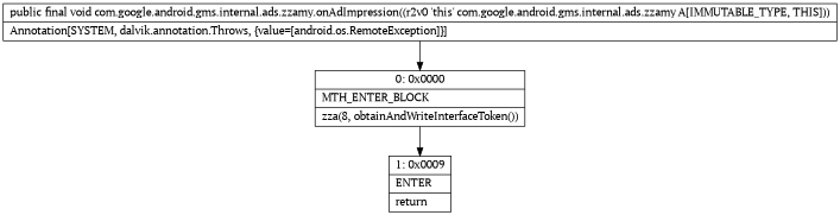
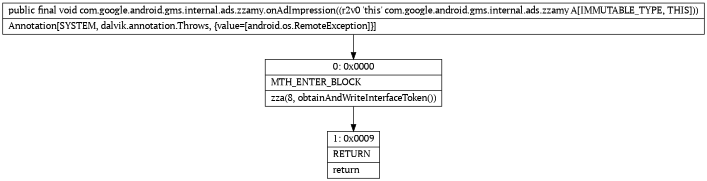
  digraph {
    fontname="PT Serif"
    node [shape=record fontname="PT Serif"]
    edge [fontname="PT Serif"]
    n1 [label="{0\:\ 0x0000|MTH_ENTER_BLOCK\l|zza(8, obtainAndWriteInterfaceToken())\l}"]
-   n2 [label="{1\:\ 0x0009|ENTER\l|return\l}"]
+   n2 [label="{1\:\ 0x0009|RETURN\l|return\l}"]
    n3 [label="{public final void com.google.android.gms.internal.ads.zzamy.onAdImpression((r2v0 'this' com.google.android.gms.internal.ads.zzamy A[IMMUTABLE_TYPE, THIS]))  | Annotation[SYSTEM, dalvik.annotation.Throws, \{value=[android.os.RemoteException]\}]\l}"]
    n1 -> n2
    n3 -> n1
  }
